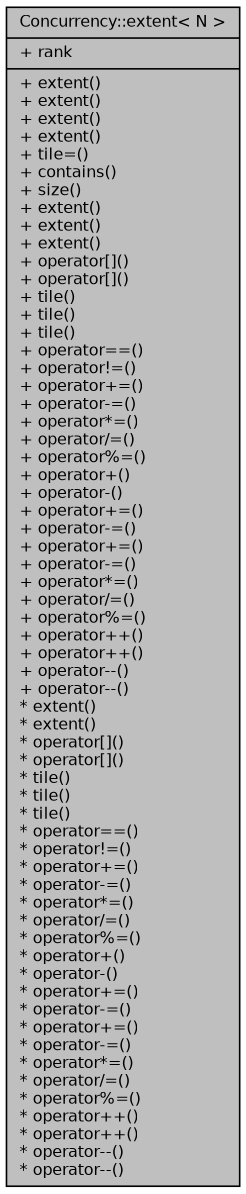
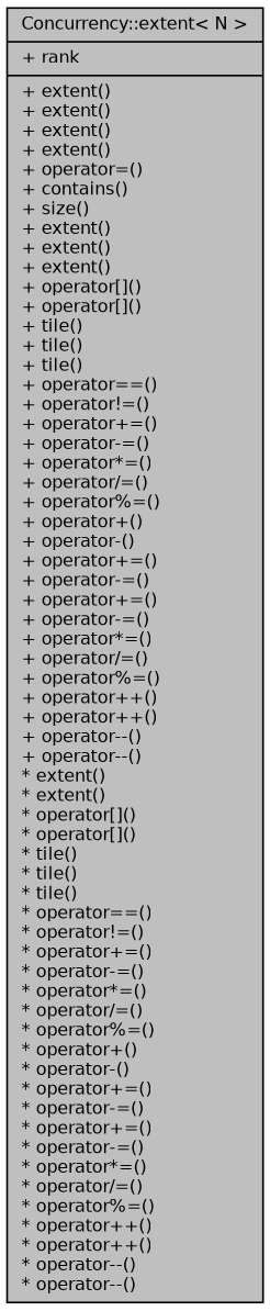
  digraph {
-   n1 [color=black fillcolor=grey75 fontcolor=black fontname=Helvetica fontsize=10 height=0.2 label="{Concurrency::extent\< N \>\n|+ rank\l|+ extent()\l+ extent()\l+ extent()\l+ extent()\l+ tile=()\l+ contains()\l+ size()\l+ extent()\l+ extent()\l+ extent()\l+ operator[]()\l+ operator[]()\l+ tile()\l+ tile()\l+ tile()\l+ operator==()\l+ operator!=()\l+ operator+=()\l+ operator-=()\l+ operator*=()\l+ operator/=()\l+ operator%=()\l+ operator+()\l+ operator-()\l+ operator+=()\l+ operator-=()\l+ operator+=()\l+ operator-=()\l+ operator*=()\l+ operator/=()\l+ operator%=()\l+ operator++()\l+ operator++()\l+ operator--()\l+ operator--()\l* extent()\l* extent()\l* operator[]()\l* operator[]()\l* tile()\l* tile()\l* tile()\l* operator==()\l* operator!=()\l* operator+=()\l* operator-=()\l* operator*=()\l* operator/=()\l* operator%=()\l* operator+()\l* operator-()\l* operator+=()\l* operator-=()\l* operator+=()\l* operator-=()\l* operator*=()\l* operator/=()\l* operator%=()\l* operator++()\l* operator++()\l* operator--()\l* operator--()\l}" shape=record style=filled width=0.4]
+   n1 [color=black fillcolor=grey75 fontcolor=black fontname=Helvetica fontsize=10 height=0.2 label="{Concurrency::extent\< N \>\n|+ rank\l|+ extent()\l+ extent()\l+ extent()\l+ extent()\l+ operator=()\l+ contains()\l+ size()\l+ extent()\l+ extent()\l+ extent()\l+ operator[]()\l+ operator[]()\l+ tile()\l+ tile()\l+ tile()\l+ operator==()\l+ operator!=()\l+ operator+=()\l+ operator-=()\l+ operator*=()\l+ operator/=()\l+ operator%=()\l+ operator+()\l+ operator-()\l+ operator+=()\l+ operator-=()\l+ operator+=()\l+ operator-=()\l+ operator*=()\l+ operator/=()\l+ operator%=()\l+ operator++()\l+ operator++()\l+ operator--()\l+ operator--()\l* extent()\l* extent()\l* operator[]()\l* operator[]()\l* tile()\l* tile()\l* tile()\l* operator==()\l* operator!=()\l* operator+=()\l* operator-=()\l* operator*=()\l* operator/=()\l* operator%=()\l* operator+()\l* operator-()\l* operator+=()\l* operator-=()\l* operator+=()\l* operator-=()\l* operator*=()\l* operator/=()\l* operator%=()\l* operator++()\l* operator++()\l* operator--()\l* operator--()\l}" shape=record style=filled width=0.4]
  }
